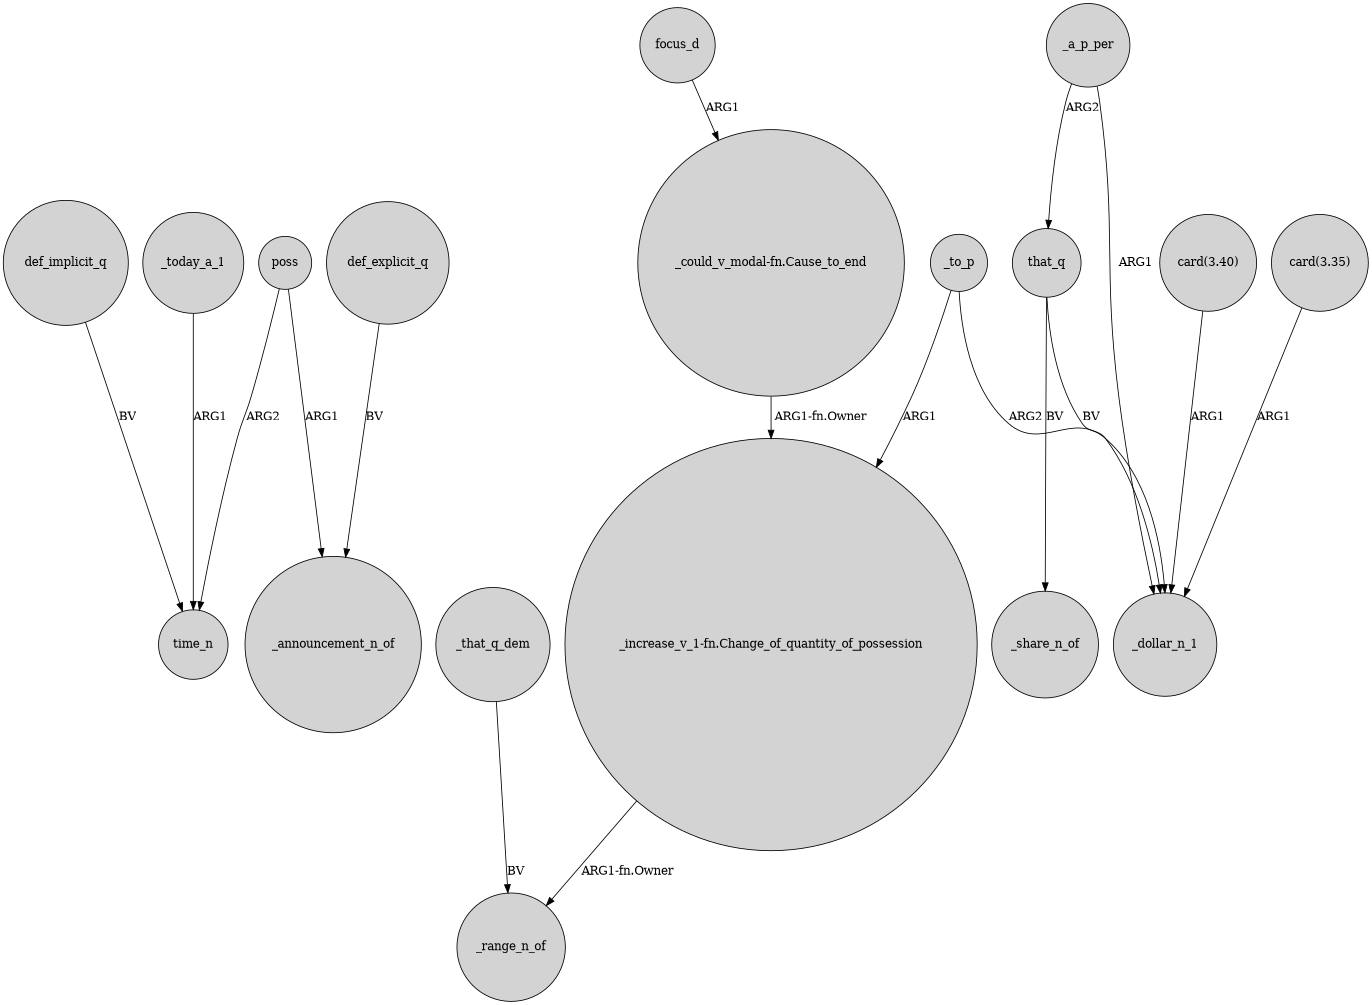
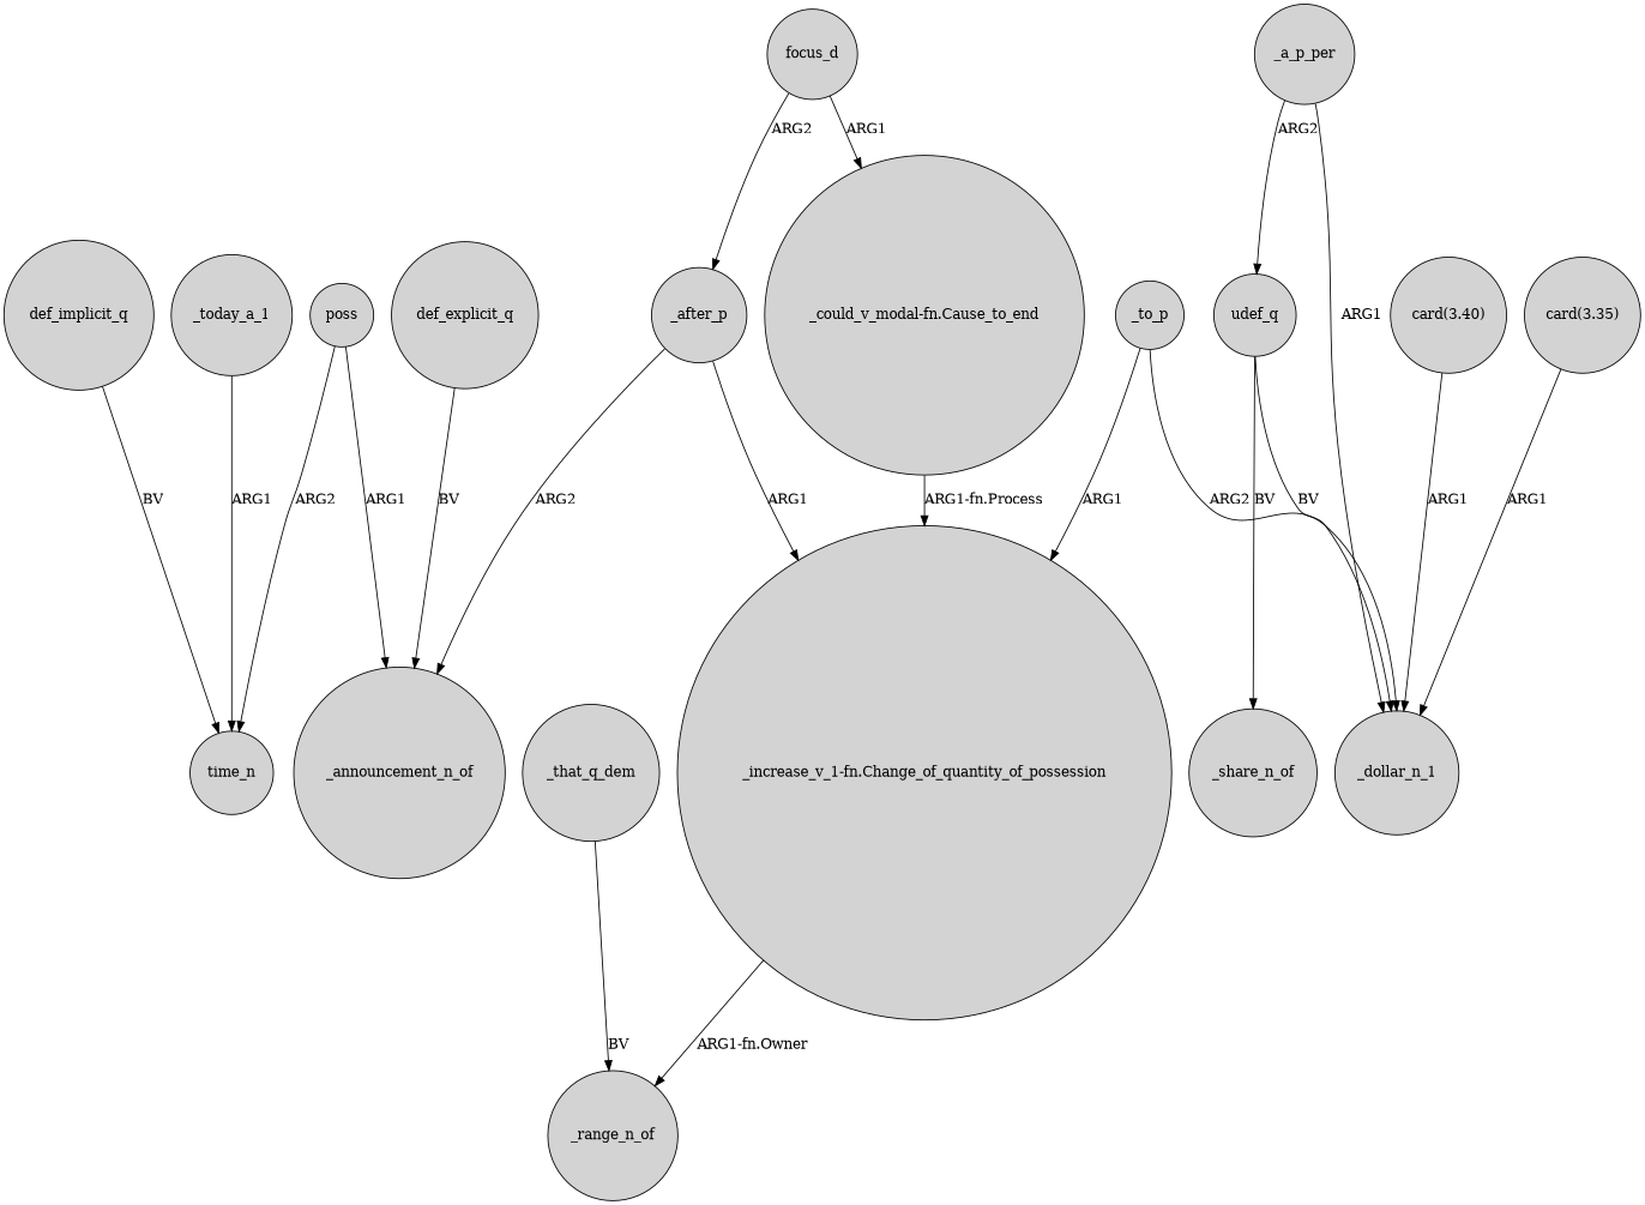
  digraph {
    node [shape=circle style=filled]
+   _after_p
    _announcement_n_of
    "_increase_v_1-fn.Change_of_quantity_of_possession"
    _range_n_of
    focus_d
    "_could_v_modal-fn.Cause_to_end"
    poss
    time_n
    _to_p
    _dollar_n_1
    _a_p_per
-   udef_q [label=that_q]
+   udef_q
    _share_n_of
    "card(3.40)"
    _today_a_1
    "card(3.35)"
    def_implicit_q
    def_explicit_q
    _that_q_dem
+   _after_p -> _announcement_n_of [label=ARG2]
+   _after_p -> "_increase_v_1-fn.Change_of_quantity_of_possession" [label=ARG1]
    "_increase_v_1-fn.Change_of_quantity_of_possession" -> _range_n_of [label="ARG1-fn.Owner"]
+   focus_d -> _after_p [label=ARG2]
    focus_d -> "_could_v_modal-fn.Cause_to_end" [label=ARG1]
-   "_could_v_modal-fn.Cause_to_end" -> "_increase_v_1-fn.Change_of_quantity_of_possession" [label="ARG1-fn.Owner"]
+   "_could_v_modal-fn.Cause_to_end" -> "_increase_v_1-fn.Change_of_quantity_of_possession" [label="ARG1-fn.Process"]
    poss -> _announcement_n_of [label=ARG1]
    poss -> time_n [label=ARG2]
    _to_p -> "_increase_v_1-fn.Change_of_quantity_of_possession" [label=ARG1]
    _to_p -> _dollar_n_1 [label=ARG2]
    _a_p_per -> _dollar_n_1 [label=ARG1]
    _a_p_per -> udef_q [label=ARG2]
    udef_q -> _dollar_n_1 [label=BV]
    udef_q -> _share_n_of [label=BV]
    "card(3.40)" -> _dollar_n_1 [label=ARG1]
    _today_a_1 -> time_n [label=ARG1]
    "card(3.35)" -> _dollar_n_1 [label=ARG1]
    def_implicit_q -> time_n [label=BV]
    def_explicit_q -> _announcement_n_of [label=BV]
    _that_q_dem -> _range_n_of [label=BV]
  }
